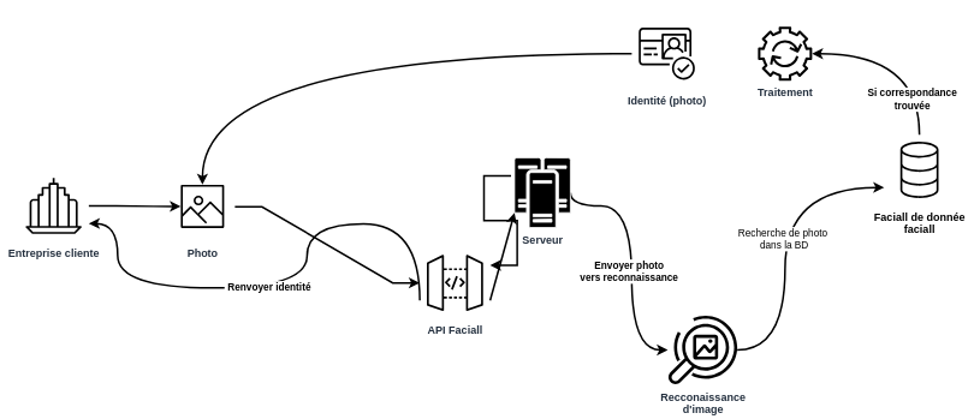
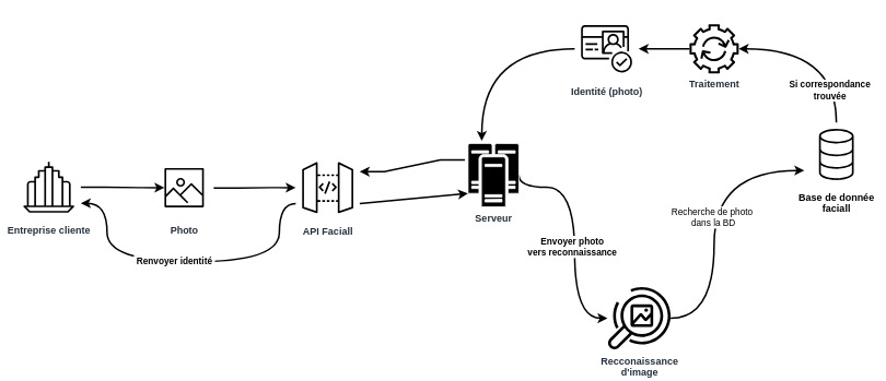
  <mxCell id="0" />
  <mxCell id="1" parent="0" />
  <mxCell id="2" style="edgeStyle=entityRelationEdgeStyle;rounded=0;orthogonalLoop=1;jettySize=auto;html=1;exitX=1;exitY=0.5;exitDx=0;exitDy=0;exitPerimeter=0;strokeWidth=2;" edge="1" parent="1" source="3" target="19"><mxGeometry relative="1" as="geometry" /></mxCell>
  <mxCell id="3" value="&lt;b&gt;Entreprise cliente&lt;br&gt;&lt;/b&gt;" style="sketch=0;points=[[0,0,0],[0.25,0,0],[0.5,0,0],[0.75,0,0],[1,0,0],[0,1,0],[0.25,1,0],[0.5,1,0],[0.75,1,0],[1,1,0],[0,0.25,0],[0,0.5,0],[0,0.75,0],[1,0.25,0],[1,0.5,0],[1,0.75,0]];outlineConnect=0;fontColor=#232F3E;gradientDirection=north;fillColor=none;strokeColor=#000000;dashed=0;verticalLabelPosition=bottom;verticalAlign=top;align=center;html=1;fontSize=12;fontStyle=0;aspect=fixed;shape=mxgraph.aws4.resourceIcon;resIcon=mxgraph.aws4.business_application;shadow=0;" vertex="1" parent="1"><mxGeometry x="20" y="189" width="78" height="78" as="geometry" /></mxCell>
  <mxCell id="4" style="edgeStyle=entityRelationEdgeStyle;rounded=0;orthogonalLoop=1;jettySize=auto;html=1;exitX=0;exitY=0.5;exitDx=0;exitDy=0;exitPerimeter=0;strokeWidth=2;entryX=0;entryY=0.5;entryDx=0;entryDy=0;entryPerimeter=0;" edge="1" parent="1" target="8"><mxGeometry relative="1" as="geometry"><mxPoint x="260" y="229" as="sourcePoint" /></mxGeometry></mxCell>
  <mxCell id="5" style="edgeStyle=entityRelationEdgeStyle;rounded=0;orthogonalLoop=1;jettySize=auto;html=1;exitX=-0.062;exitY=0.262;exitDx=0;exitDy=0;exitPerimeter=0;entryX=1;entryY=0.25;entryDx=0;entryDy=0;entryPerimeter=0;strokeWidth=2;" edge="1" parent="1" source="23" target="8"><mxGeometry relative="1" as="geometry" /></mxCell>
  <mxCell id="6" style="edgeStyle=orthogonalEdgeStyle;rounded=0;orthogonalLoop=1;jettySize=auto;html=1;exitX=0;exitY=0.75;exitDx=0;exitDy=0;exitPerimeter=0;entryX=1;entryY=0.75;entryDx=0;entryDy=0;entryPerimeter=0;strokeWidth=2;curved=1;" edge="1" parent="1" source="8" target="3"><mxGeometry relative="1" as="geometry"><Array as="points"><mxPoint x="340" y="248" /><mxPoint x="340" y="319" /><mxPoint x="130" y="319" /><mxPoint x="130" y="248" /></Array></mxGeometry></mxCell>
  <mxCell id="7" value="&amp;nbsp;Renvoyer identité&amp;nbsp;" style="edgeLabel;html=1;align=center;verticalAlign=middle;resizable=0;points=[];fontStyle=1" vertex="1" connectable="0" parent="6"><mxGeometry x="0.085" y="-2" relative="1" as="geometry"><mxPoint x="-1" as="offset" /></mxGeometry></mxCell>
- <mxCell id="8" value="&lt;b&gt;API Faciall&lt;/b&gt;" style="sketch=0;points=[[0,0,0],[0.25,0,0],[0.5,0,0],[0.75,0,0],[1,0,0],[0,1,0],[0.25,1,0],[0.5,1,0],[0.75,1,0],[1,1,0],[0,0.25,0],[0,0.5,0],[0,0.75,0],[1,0.25,0],[1,0.5,0],[1,0.75,0]];outlineConnect=0;fontColor=#232F3E;gradientDirection=north;fillColor=none;strokeColor=#000000;dashed=0;verticalLabelPosition=bottom;verticalAlign=top;align=center;html=1;fontSize=12;fontStyle=0;aspect=fixed;shape=mxgraph.aws4.resourceIcon;resIcon=mxgraph.aws4.api_gateway;shadow=0;" vertex="1" parent="1"><mxGeometry x="465" y="274.5" width="78" height="78" as="geometry" /></mxCell>
+ <mxCell id="8" value="&lt;b&gt;API Faciall&lt;/b&gt;" style="sketch=0;points=[[0,0,0],[0.25,0,0],[0.5,0,0],[0.75,0,0],[1,0,0],[0,1,0],[0.25,1,0],[0.5,1,0],[0.75,1,0],[1,1,0],[0,0.25,0],[0,0.5,0],[0,0.75,0],[1,0.25,0],[1,0.5,0],[1,0.75,0]];outlineConnect=0;fontColor=#232F3E;gradientDirection=north;fillColor=none;strokeColor=#000000;dashed=0;verticalLabelPosition=bottom;verticalAlign=top;align=center;html=1;fontSize=12;fontStyle=0;aspect=fixed;shape=mxgraph.aws4.resourceIcon;resIcon=mxgraph.aws4.api_gateway;shadow=0;" vertex="1" parent="1"><mxGeometry x="360" y="189.5" width="78" height="78" as="geometry" /></mxCell>
  <mxCell id="9" value="&lt;b&gt;Recconaissance&lt;br&gt;d'image&lt;/b&gt;" style="sketch=0;outlineConnect=0;fontColor=#232F3E;gradientColor=none;fillColor=#000000;strokeColor=none;dashed=0;verticalLabelPosition=bottom;verticalAlign=top;align=center;html=1;fontSize=12;fontStyle=0;aspect=fixed;pointerEvents=1;shape=mxgraph.aws4.rekognition_image;shadow=0;" vertex="1" parent="1"><mxGeometry x="740" y="349" width="77" height="78" as="geometry" /></mxCell>
  <mxCell id="10" value="&lt;b&gt;Traitement&lt;/b&gt;" style="sketch=0;outlineConnect=0;fontColor=#232F3E;gradientColor=none;fillColor=#000000;strokeColor=none;dashed=0;verticalLabelPosition=bottom;verticalAlign=top;align=center;html=1;fontSize=12;fontStyle=0;aspect=fixed;pointerEvents=1;shape=mxgraph.aws4.automation;shadow=0;" vertex="1" parent="1"><mxGeometry x="840" y="29" width="60" height="60" as="geometry" /></mxCell>
  <mxCell id="11" style="edgeStyle=orthogonalEdgeStyle;curved=1;rounded=0;orthogonalLoop=1;jettySize=auto;html=1;strokeWidth=2;entryX=0;entryY=0.75;entryDx=0;entryDy=0;entryPerimeter=0;" edge="1" parent="1" source="9" target="15"><mxGeometry relative="1" as="geometry"><Array as="points"><mxPoint x="870" y="388" /><mxPoint x="870" y="207" /></Array></mxGeometry></mxCell>
  <mxCell id="12" value="Recherche de photo&amp;nbsp;&lt;br&gt;dans la BD" style="edgeLabel;html=1;align=center;verticalAlign=middle;resizable=0;points=[];" vertex="1" connectable="0" parent="11"><mxGeometry x="0.039" y="2" relative="1" as="geometry"><mxPoint y="1" as="offset" /></mxGeometry></mxCell>
  <mxCell id="13" style="edgeStyle=orthogonalEdgeStyle;curved=1;rounded=0;orthogonalLoop=1;jettySize=auto;html=1;exitX=0.5;exitY=0;exitDx=0;exitDy=0;exitPerimeter=0;strokeWidth=2;" edge="1" parent="1" source="15" target="10"><mxGeometry relative="1" as="geometry"><Array as="points"><mxPoint x="1019" y="59" /></Array></mxGeometry></mxCell>
  <mxCell id="14" value="Si correspondance&lt;br&gt;trouvée" style="edgeLabel;html=1;align=center;verticalAlign=middle;resizable=0;points=[];fontStyle=1" vertex="1" connectable="0" parent="13"><mxGeometry x="0.158" y="24" relative="1" as="geometry"><mxPoint x="22" y="26" as="offset" /></mxGeometry></mxCell>
- <mxCell id="15" value="&lt;span style=&quot;color: rgb(0 , 0 , 0) ; font-weight: 700&quot;&gt;Faciall de donnée&lt;/span&gt;&lt;br style=&quot;color: rgb(0 , 0 , 0) ; font-weight: 700&quot;&gt;&lt;span style=&quot;color: rgb(0 , 0 , 0) ; font-weight: 700&quot;&gt;faciall&lt;/span&gt;" style="sketch=0;points=[[0,0,0],[0.25,0,0],[0.5,0,0],[0.75,0,0],[1,0,0],[0,1,0],[0.25,1,0],[0.5,1,0],[0.75,1,0],[1,1,0],[0,0.25,0],[0,0.5,0],[0,0.75,0],[1,0.25,0],[1,0.5,0],[1,0.75,0]];outlineConnect=0;fontColor=#232F3E;gradientDirection=north;fillColor=none;strokeColor=#000000;dashed=0;verticalLabelPosition=bottom;verticalAlign=top;align=center;html=1;fontSize=12;fontStyle=0;aspect=fixed;shape=mxgraph.aws4.resourceIcon;resIcon=mxgraph.aws4.database;shadow=0;" vertex="1" parent="1"><mxGeometry x="980" y="149" width="78" height="78" as="geometry" /></mxCell>
- <mxCell id="17" style="edgeStyle=orthogonalEdgeStyle;curved=1;rounded=0;orthogonalLoop=1;jettySize=auto;html=1;exitX=0;exitY=0.5;exitDx=0;exitDy=0;exitPerimeter=0;strokeWidth=2;" edge="1" parent="1" source="18" target="19"><mxGeometry relative="1" as="geometry" /></mxCell>
+ <mxCell id="15" value="&lt;span style=&quot;color: rgb(0 , 0 , 0) ; font-weight: 700&quot;&gt;Base de donnée&lt;/span&gt;&lt;br style=&quot;color: rgb(0 , 0 , 0) ; font-weight: 700&quot;&gt;&lt;span style=&quot;color: rgb(0 , 0 , 0) ; font-weight: 700&quot;&gt;faciall&lt;/span&gt;" style="sketch=0;points=[[0,0,0],[0.25,0,0],[0.5,0,0],[0.75,0,0],[1,0,0],[0,1,0],[0.25,1,0],[0.5,1,0],[0.75,1,0],[1,1,0],[0,0.25,0],[0,0.5,0],[0,0.75,0],[1,0.25,0],[1,0.5,0],[1,0.75,0]];outlineConnect=0;fontColor=#232F3E;gradientDirection=north;fillColor=none;strokeColor=#000000;dashed=0;verticalLabelPosition=bottom;verticalAlign=top;align=center;html=1;fontSize=12;fontStyle=0;aspect=fixed;shape=mxgraph.aws4.resourceIcon;resIcon=mxgraph.aws4.database;shadow=0;" vertex="1" parent="1"><mxGeometry x="980" y="149" width="78" height="78" as="geometry" /></mxCell>
+ <mxCell id="16" style="edgeStyle=orthogonalEdgeStyle;curved=1;rounded=0;orthogonalLoop=1;jettySize=auto;html=1;exitX=0;exitY=0.5;exitDx=0;exitDy=0;exitPerimeter=0;entryX=1;entryY=0.5;entryDx=0;entryDy=0;entryPerimeter=0;strokeWidth=2;" edge="1" parent="1" source="10" target="18"><mxGeometry relative="1" as="geometry" /></mxCell>
+ <mxCell id="17" style="edgeStyle=orthogonalEdgeStyle;curved=1;rounded=0;orthogonalLoop=1;jettySize=auto;html=1;exitX=0;exitY=0.5;exitDx=0;exitDy=0;exitPerimeter=0;entryX=0.271;entryY=-0.041;entryDx=0;entryDy=0;entryPerimeter=0;strokeWidth=2;" edge="1" parent="1" source="18" target="23"><mxGeometry relative="1" as="geometry" /></mxCell>
  <mxCell id="18" value="&lt;b&gt;Identité (photo)&lt;/b&gt;" style="sketch=0;points=[[0,0,0],[0.25,0,0],[0.5,0,0],[0.75,0,0],[1,0,0],[0,1,0],[0.25,1,0],[0.5,1,0],[0.75,1,0],[1,1,0],[0,0.25,0],[0,0.5,0],[0,0.75,0],[1,0.25,0],[1,0.5,0],[1,0.75,0]];outlineConnect=0;fontColor=#232F3E;gradientDirection=north;fillColor=none;strokeColor=#000000;dashed=0;verticalLabelPosition=bottom;verticalAlign=top;align=center;html=1;fontSize=12;fontStyle=0;aspect=fixed;shape=mxgraph.aws4.resourceIcon;resIcon=mxgraph.aws4.cognito;shadow=0;" vertex="1" parent="1"><mxGeometry x="700" y="20" width="78" height="78" as="geometry" /></mxCell>
  <mxCell id="19" value="&lt;b&gt;&lt;br&gt;Photo&lt;/b&gt;" style="sketch=0;outlineConnect=0;fontColor=#232F3E;gradientColor=none;fillColor=#000000;strokeColor=#000000;dashed=0;verticalLabelPosition=bottom;verticalAlign=top;align=center;html=1;fontSize=12;fontStyle=0;aspect=fixed;pointerEvents=1;shape=mxgraph.aws4.container_registry_image;shadow=0;gradientDirection=north;" vertex="1" parent="1"><mxGeometry x="200" y="204.5" width="48" height="48" as="geometry" /></mxCell>
  <mxCell id="20" style="edgeStyle=orthogonalEdgeStyle;curved=1;rounded=0;orthogonalLoop=1;jettySize=auto;html=1;exitX=1;exitY=0.5;exitDx=0;exitDy=0;exitPerimeter=0;strokeWidth=2;" edge="1" parent="1" source="23" target="9"><mxGeometry relative="1" as="geometry"><Array as="points"><mxPoint x="700" y="228" /><mxPoint x="700" y="388" /></Array></mxGeometry></mxCell>
  <mxCell id="21" value="Envoyer photo&lt;br&gt;vers reconnaissance" style="edgeLabel;html=1;align=center;verticalAlign=middle;resizable=0;points=[];fontStyle=1" vertex="1" connectable="0" parent="20"><mxGeometry x="-0.114" y="-4" relative="1" as="geometry"><mxPoint y="30" as="offset" /></mxGeometry></mxCell>
  <mxCell id="22" style="rounded=0;orthogonalLoop=1;jettySize=auto;html=1;exitX=1;exitY=0.75;exitDx=0;exitDy=0;exitPerimeter=0;entryX=0;entryY=0.79;entryDx=0;entryDy=0;entryPerimeter=0;strokeWidth=2;" edge="1" parent="1" source="8" target="23"><mxGeometry relative="1" as="geometry" /></mxCell>
  <mxCell id="23" value="&lt;b&gt;Serveur&lt;/b&gt;" style="sketch=0;aspect=fixed;pointerEvents=1;shadow=0;dashed=0;html=1;strokeColor=#FFFFFF;labelPosition=center;verticalLabelPosition=bottom;verticalAlign=top;align=center;fillColor=#000000;shape=mxgraph.mscae.enterprise.cluster_server;fontColor=#232F3E;fontStyle=0;gradientDirection=north;" vertex="1" parent="1"><mxGeometry x="570" y="174.5" width="62" height="77.5" as="geometry" /></mxCell>
